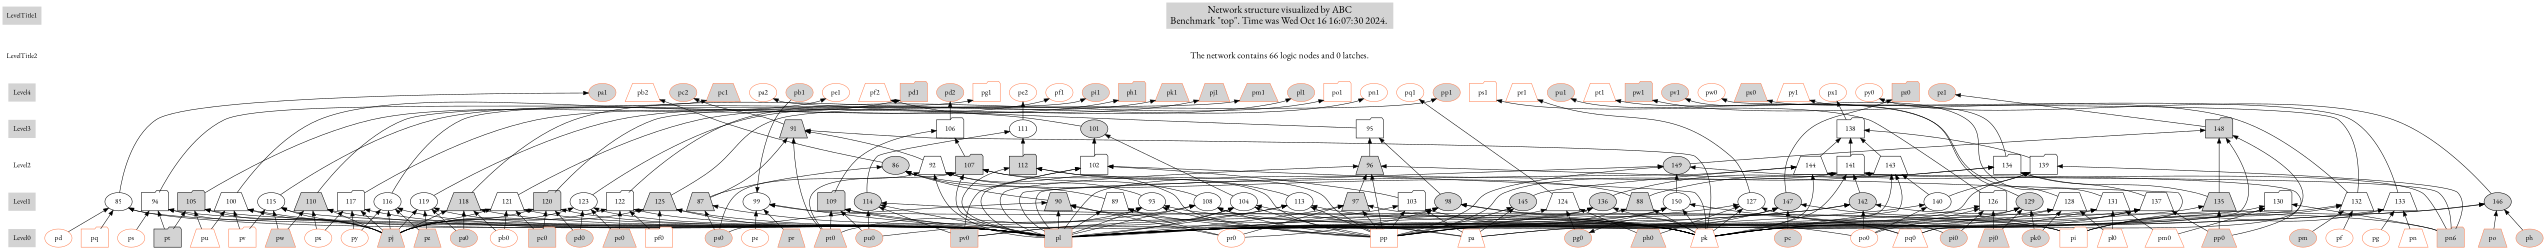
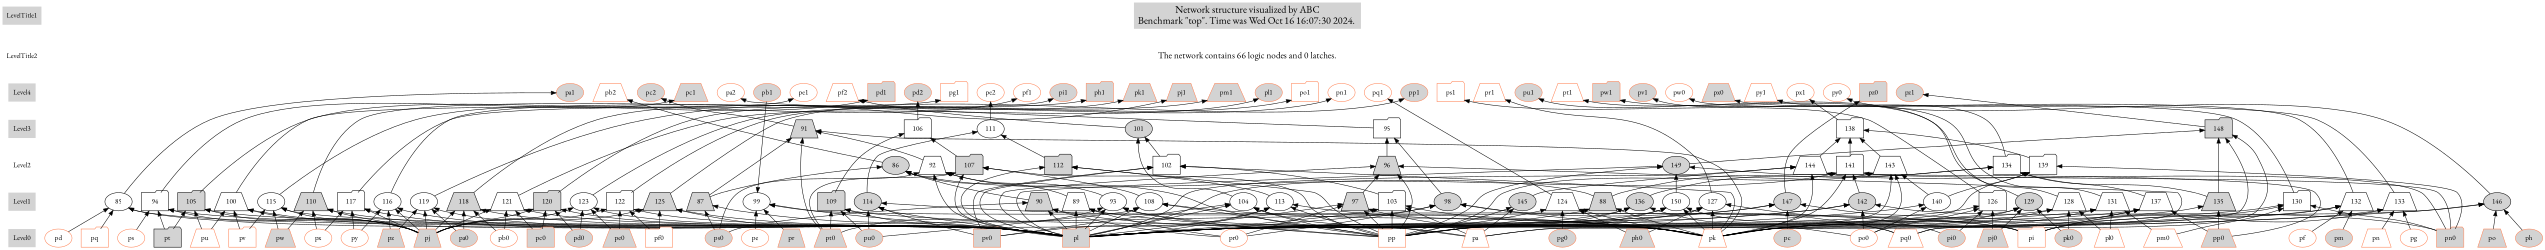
  digraph {
    fontname="EB Garamond"
    node [fillcolor=white fontname="EB Garamond" shape=ellipse style=filled color=coral]
    edge [dir=back fontname="EB Garamond" style=solid]
    LevelTitle1 [fillcolor=lightgrey shape=plaintext color=""]
    LevelTitle2 [shape=plaintext color=""]
    Level4 [fillcolor=lightgrey shape=plaintext color=""]
    Level3 [fillcolor=lightgrey shape=plaintext color=""]
    Level2 [shape=plaintext color=""]
    Level1 [fillcolor=lightgrey shape=plaintext color=""]
    Level0 [fillcolor=lightgrey shape=plaintext color=""]
    n8 [fillcolor=lightgrey fontsize=20 label="Network structure visualized by ABC\nBenchmark \"top\". Time was Wed Oct 16 16:07:30 2024. " shape=plaintext color=""]
    n9 [fontsize=18 label="The network contains 66 logic nodes and 0 latches.\n" shape=plaintext color=""]
    n10 [fillcolor=lightgrey label=pa1]
    n11 [label=pb2 shape=trapezium]
    n12 [fillcolor=lightgrey label=pc2]
    n13 [fillcolor=lightgrey label=pc1 shape=trapezium]
    n14 [label=pa2]
    n15 [fillcolor=lightgrey label=pb1]
    n16 [label=pe1]
    n17 [label=pf2 shape=trapezium]
    n18 [fillcolor=lightgrey label=pd1 shape=folder]
    n19 [fillcolor=lightgrey label=pd2]
    n20 [label=pg1 shape=folder]
    n21 [label=pe2]
    n22 [label=pf1]
    n23 [fillcolor=lightgrey label=pi1]
    n24 [fillcolor=lightgrey label=ph1 shape=folder]
    n25 [fillcolor=lightgrey label=pk1 shape=trapezium]
    n26 [fillcolor=lightgrey label=pj1 shape=trapezium]
    n27 [fillcolor=lightgrey label=pm1 shape=trapezium]
    n28 [fillcolor=lightgrey label=pl1]
    n29 [label=po1 shape=folder]
    n30 [label=pn1]
    n31 [label=pq1]
    n32 [fillcolor=lightgrey label=pp1]
    n33 [label=ps1 shape=folder]
    n34 [label=pr1 shape=trapezium]
    n35 [fillcolor=lightgrey label=pu1]
    n36 [label=pt1 shape=trapezium]
    n37 [fillcolor=lightgrey label=pw1 shape=folder]
    n38 [fillcolor=lightgrey label=pv1]
    n39 [label=pw0]
    n40 [fillcolor=lightgrey label=px0 shape=trapezium]
    n41 [label=py1 shape=trapezium]
    n42 [label=px1]
    n43 [label=py0]
    n44 [fillcolor=lightgrey label=pz0 shape=folder]
    n45 [fillcolor=lightgrey label=pz1]
    n46 [fillcolor=lightgrey label="91\n" shape=trapezium color=""]
    n47 [label="95\n" shape=folder color=""]
    n48 [fillcolor=lightgrey label="101\n" color=""]
    n49 [label="106\n" shape=folder color=""]
    n50 [label="111\n" color=""]
    n51 [label="138\n" shape=folder color=""]
    n52 [fillcolor=lightgrey label="148\n" shape=folder color=""]
    n53 [fillcolor=lightgrey label="86\n" color=""]
    n54 [label="92\n" shape=trapezium color=""]
    n55 [fillcolor=lightgrey label="96\n" shape=trapezium color=""]
    n56 [label="102\n" shape=folder color=""]
    n57 [fillcolor=lightgrey label="107\n" shape=folder color=""]
    n58 [fillcolor=lightgrey label="112\n" shape=folder color=""]
    n59 [label="134\n" shape=folder color=""]
    n60 [label="139\n" shape=folder color=""]
    n61 [label="141\n" shape=folder color=""]
    n62 [label="143\n" shape=trapezium color=""]
    n63 [label="144\n" shape=trapezium color=""]
    n64 [fillcolor=lightgrey label="149\n" color=""]
    n65 [label="85\n" color=""]
    n66 [fillcolor=lightgrey label="87\n" shape=trapezium color=""]
    n67 [fillcolor=lightgrey label="88\n" shape=trapezium color=""]
    n68 [label="89\n" shape=trapezium color=""]
    n69 [fillcolor=lightgrey label="90\n" shape=trapezium color=""]
    n70 [label="93\n" color=""]
    n71 [label="94\n" shape=folder color=""]
    n72 [fillcolor=lightgrey label="97\n" shape=trapezium color=""]
    n73 [fillcolor=lightgrey label="98\n" color=""]
    n74 [label="99\n" color=""]
    n75 [label="100\n" shape=trapezium color=""]
    n76 [label="103\n" shape=folder color=""]
    n77 [label="104\n" color=""]
    n78 [fillcolor=lightgrey label="105\n" shape=folder color=""]
    n79 [label="108\n" color=""]
    n80 [fillcolor=lightgrey label="109\n" shape=folder color=""]
    n81 [fillcolor=lightgrey label="110\n" shape=trapezium color=""]
    n82 [label="113\n" color=""]
    n83 [fillcolor=lightgrey label="114\n" color=""]
    n84 [label="115\n" color=""]
    n85 [label="116\n" color=""]
    n86 [label="117\n" shape=folder color=""]
    n87 [fillcolor=lightgrey label="118\n" shape=trapezium color=""]
    n88 [label="119\n" color=""]
    n89 [fillcolor=lightgrey label="120\n" shape=folder color=""]
    n90 [label="121\n" shape=trapezium color=""]
    n91 [label="122\n" shape=folder color=""]
    n92 [label="123\n" color=""]
    n93 [label="124\n" shape=trapezium color=""]
    n94 [fillcolor=lightgrey label="125\n" shape=trapezium color=""]
    n95 [label="126\n" shape=folder color=""]
    n96 [label="127\n" color=""]
    n97 [label="128\n" shape=trapezium color=""]
    n98 [fillcolor=lightgrey label="129\n" color=""]
    n99 [label="130\n" shape=folder color=""]
    n100 [label="131\n" shape=trapezium color=""]
    n101 [label="132\n" shape=trapezium color=""]
    n102 [label="133\n" shape=trapezium color=""]
    n103 [fillcolor=lightgrey label="135\n" shape=trapezium color=""]
    n104 [fillcolor=lightgrey label="136\n" color=""]
    n105 [label="137\n" shape=trapezium color=""]
    n106 [label="140\n" color=""]
    n107 [fillcolor=lightgrey label="142\n" color=""]
    n108 [fillcolor=lightgrey label="145\n" color=""]
    n109 [fillcolor=lightgrey label="146\n" color=""]
    n110 [fillcolor=lightgrey label="147\n" color=""]
    n111 [label="150\n" color=""]
    n112 [label=pp shape=folder]
    n113 [fillcolor=lightgrey label=pa0]
    n114 [label=pq shape=folder]
    n115 [label=pb0]
    n116 [fillcolor=lightgrey label=pr shape=trapezium]
    n117 [fillcolor=lightgrey label=pc0 shape=folder]
    n118 [label=ps]
    n119 [fillcolor=lightgrey label=pd0]
    n120 [color=black fillcolor=lightgrey label=pt shape=folder]
    n121 [fillcolor=lightgrey label=pe0 shape=trapezium]
    n122 [label=pu shape=trapezium]
    n123 [label=pf0 shape=folder]
    n124 [label=pv shape=folder]
    n125 [fillcolor=lightgrey label=pg0]
    n126 [fillcolor=lightgrey label=pw shape=trapezium]
    n127 [fillcolor=lightgrey label=ph0 shape=trapezium]
    n128 [label=px]
    n129 [fillcolor=lightgrey label=pi0]
    n130 [label=py]
    n131 [fillcolor=lightgrey label=pj0 shape=trapezium]
    n132 [fillcolor=lightgrey label=pz shape=trapezium]
    n133 [fillcolor=lightgrey label=pk0]
    n134 [label=pl0 shape=trapezium]
    n135 [label=pm0 shape=trapezium]
-   n136 [fillcolor=lightgrey label=pn6 shape=folder]
+   n136 [fillcolor=lightgrey label=pn0 shape=folder]
    n137 [label=po0]
    n138 [fillcolor=lightgrey label=pp0 shape=trapezium]
    n139 [label=pa shape=trapezium]
    n140 [label=pq0 shape=trapezium]
    n141 [label=pr0]
    n142 [fillcolor=lightgrey label=pc]
    n143 [fillcolor=lightgrey label=ps0]
    n144 [label=pd]
    n145 [fillcolor=lightgrey label=pt0 shape=trapezium]
    n146 [label=pe]
    n147 [fillcolor=lightgrey label=pu0]
    n148 [label=pf]
    n149 [fillcolor=lightgrey label=pv0 shape=folder]
    n150 [label=pg]
    n151 [fillcolor=lightgrey label=ph]
    n152 [label=pi shape=folder]
    n153 [fillcolor=lightgrey label=pj shape=trapezium]
    n154 [label=pk shape=trapezium]
    n155 [fillcolor=lightgrey label=pl shape=folder]
    n156 [fillcolor=lightgrey label=pm]
    n157 [label=pn shape=trapezium]
    n158 [fillcolor=lightgrey label=po shape=trapezium]
    subgraph sub_1 {
      LevelTitle1
      LevelTitle2
      Level4
      Level3
      Level2
      Level1
      Level0
    }
    subgraph sub_2 {
      rank=same
      LevelTitle1
      n8
    }
    subgraph sub_3 {
      rank=same
      LevelTitle2
      n9
    }
    subgraph sub_4 {
      rank=same
      Level4
      n10
      n11
      n12
      n13
      n14
      n15
      n16
      n17
      n18
      n19
      n20
      n21
      n22
      n23
      n24
      n25
      n26
      n27
      n28
      n29
      n30
      n31
      n32
      n33
      n34
      n35
      n36
      n37
      n38
      n39
      n40
      n41
      n42
      n43
      n44
      n45
    }
    subgraph sub_5 {
      rank=same
      Level3
      n46
      n47
      n48
      n49
      n50
      n51
      n52
    }
    subgraph sub_6 {
      rank=same
      Level2
      n53
      n54
      n55
      n56
      n57
      n58
      n59
      n60
      n61
      n62
      n63
      n64
    }
    subgraph sub_7 {
      rank=same
      Level1
      n65
      n66
      n67
      n68
      n69
      n70
      n71
      n72
      n73
      n74
      n75
      n76
      n77
      n78
      n79
      n80
      n81
      n82
      n83
      n84
      n85
      n86
      n87
      n88
      n89
      n90
      n91
      n92
      n93
      n94
      n95
      n96
      n97
      n98
      n99
      n100
      n101
      n102
      n103
      n104
      n105
      n106
      n107
      n108
      n109
      n110
      n111
    }
    subgraph sub_8 {
      rank=same
      Level0
      n112
      n113
      n114
      n115
      n116
      n117
      n118
      n119
      n120
      n121
      n122
      n123
      n124
      n125
      n126
      n127
      n128
      n129
      n130
      n131
      n132
      n133
      n134
      n135
      n136
      n137
      n138
      n139
      n140
      n141
      n142
      n143
      n144
      n145
      n146
      n147
      n148
      n149
      n150
      n151
      n152
      n153
      n154
      n155
      n156
      n157
      n158
    }
    LevelTitle1 -> LevelTitle2 [style=invis]
    LevelTitle2 -> Level4 [style=invis]
    Level4 -> Level3 [style=invis]
    Level3 -> Level2 [style=invis]
    Level2 -> Level1 [style=invis]
    Level1 -> Level0 [style=invis]
    n8 -> n9 [style=invis]
    n9 -> n10 [style=invis]
    n9 -> n11 [style=invis]
    n9 -> n12 [style=invis]
    n9 -> n13 [style=invis]
    n9 -> n14 [style=invis]
    n9 -> n15 [style=invis]
    n9 -> n16 [style=invis]
    n9 -> n17 [style=invis]
    n9 -> n18 [style=invis]
    n9 -> n19 [style=invis]
    n9 -> n20 [style=invis]
    n9 -> n21 [style=invis]
    n9 -> n22 [style=invis]
    n9 -> n23 [style=invis]
    n9 -> n24 [style=invis]
    n9 -> n25 [style=invis]
    n9 -> n26 [style=invis]
    n9 -> n27 [style=invis]
    n9 -> n28 [style=invis]
    n9 -> n29 [style=invis]
    n9 -> n30 [style=invis]
    n9 -> n31 [style=invis]
    n9 -> n32 [style=invis]
    n9 -> n33 [style=invis]
    n9 -> n34 [style=invis]
    n9 -> n35 [style=invis]
    n9 -> n36 [style=invis]
    n9 -> n37 [style=invis]
    n9 -> n38 [style=invis]
    n9 -> n39 [style=invis]
    n9 -> n40 [style=invis]
    n9 -> n41 [style=invis]
    n9 -> n42 [style=invis]
    n9 -> n43 [style=invis]
    n9 -> n44 [style=invis]
    n9 -> n45 [style=invis]
    n10 -> n11 [style=invis]
    n10 -> n65
    n11 -> n12 [style=invis]
    n11 -> n53
    n12 -> n13 [style=invis]
    n12 -> n46
    n13 -> n14 [style=invis]
    n13 -> n71
    n14 -> n15 [style=invis]
    n14 -> n47
    n15 -> n16 [style=invis]
    n16 -> n17 [style=invis]
    n16 -> n75
    n17 -> n18 [style=invis]
    n17 -> n48
    n18 -> n19 [style=invis]
    n18 -> n78
    n19 -> n20 [style=invis]
    n19 -> n49
    n20 -> n21 [style=invis]
    n20 -> n81
    n21 -> n22 [style=invis]
    n21 -> n50
    n22 -> n23 [style=invis]
    n22 -> n84
    n23 -> n24 [style=invis]
    n23 -> n85
    n24 -> n25 [style=invis]
    n24 -> n86
    n25 -> n26 [style=invis]
    n25 -> n87
    n26 -> n27 [style=invis]
    n26 -> n88
    n27 -> n28 [style=invis]
    n27 -> n89
    n28 -> n29 [style=invis]
    n28 -> n90
    n29 -> n30 [style=invis]
    n29 -> n91
    n30 -> n31 [style=invis]
    n30 -> n92
    n31 -> n32 [style=invis]
    n31 -> n93
    n32 -> n33 [style=invis]
    n32 -> n94
    n33 -> n34 [style=invis]
    n33 -> n95
    n34 -> n35 [style=invis]
    n34 -> n96
    n35 -> n36 [style=invis]
    n35 -> n97
    n36 -> n37 [style=invis]
    n36 -> n98
    n37 -> n38 [style=invis]
-   n37 -> n101
+   n37 -> n99
    n38 -> n39 [style=invis]
    n38 -> n100
    n39 -> n40 [style=invis]
    n39 -> n101
    n40 -> n41 [style=invis]
    n40 -> n102
    n41 -> n42 [style=invis]
    n41 -> n59
    n42 -> n43 [style=invis]
    n42 -> n51
    n43 -> n44 [style=invis]
    n43 -> n109
    n44 -> n45 [style=invis]
    n44 -> n110
    n45 -> n52
    n46 -> n54
    n46 -> n66
    n46 -> n145
    n46 -> n154
    n47 -> n55
    n47 -> n73
    n48 -> n56
    n48 -> n77
    n49 -> n57
    n49 -> n80
    n50 -> n58
    n50 -> n83
    n51 -> n60
    n51 -> n61
    n51 -> n62
    n51 -> n63
    n52 -> n64
    n52 -> n103
    n52 -> n140
    n52 -> n154
    n53 -> n66
    n53 -> n67
    n53 -> n68
    n53 -> n69
    n54 -> n70
    n54 -> n112
    n54 -> n143
    n54 -> n155
    n55 -> n72
    n55 -> n112
    n55 -> n140
    n55 -> n155
    n56 -> n76
    n56 -> n149
    n56 -> n154
    n56 -> n155
    n57 -> n79
    n57 -> n112
    n57 -> n145
    n57 -> n155
    n58 -> n82
    n58 -> n112
    n58 -> n155
    n59 -> n67
    n59 -> n103
    n59 -> n104
    n59 -> n105
    n60 -> n106
    n60 -> n136
    n60 -> n139
    n61 -> n107
    n61 -> n136
    n61 -> n154
    n61 -> n155
    n62 -> n106
    n62 -> n112
    n62 -> n139
    n62 -> n154
    n63 -> n108
    n63 -> n136
    n63 -> n154
    n63 -> n155
    n64 -> n111
    n64 -> n112
    n64 -> n138
    n64 -> n155
    n65 -> n114
    n65 -> n144
    n65 -> n152
    n65 -> n155
    n66 -> n143
    n66 -> n155
    n67 -> n112
    n67 -> n154
    n68 -> n112
    n68 -> n141
    n68 -> n155
    n69 -> n141
    n69 -> n143
    n69 -> n154
    n69 -> n155
    n70 -> n112
    n70 -> n145
    n70 -> n154
    n70 -> n155
    n71 -> n118
    n71 -> n120
    n71 -> n153
    n71 -> n155
    n72 -> n112
    n72 -> n141
    n72 -> n154
    n72 -> n155
    n73 -> n140
    n73 -> n141
    n73 -> n154
    n73 -> n155
    n74 -> n15
    n74 -> n116
    n74 -> n146
    n74 -> n152
    n74 -> n155
    n75 -> n122
    n75 -> n124
    n75 -> n153
    n75 -> n155
    n76 -> n112
    n76 -> n139
    n76 -> n154
    n76 -> n155
    n77 -> n112
    n77 -> n139
    n77 -> n149
    n77 -> n155
    n78 -> n120
    n78 -> n122
    n78 -> n153
    n78 -> n155
    n79 -> n112
    n79 -> n147
    n79 -> n154
    n79 -> n155
    n80 -> n145
    n80 -> n147
    n80 -> n154
    n80 -> n155
    n81 -> n126
    n81 -> n128
    n81 -> n153
    n81 -> n155
    n82 -> n112
    n82 -> n149
    n82 -> n154
    n82 -> n155
    n83 -> n147
    n83 -> n149
    n83 -> n154
    n83 -> n155
    n84 -> n124
    n84 -> n126
    n84 -> n153
    n84 -> n155
    n85 -> n130
    n85 -> n132
    n85 -> n153
    n85 -> n155
    n86 -> n128
    n86 -> n130
    n86 -> n153
    n86 -> n155
    n87 -> n113
    n87 -> n115
    n87 -> n153
    n87 -> n155
    n88 -> n113
    n88 -> n132
    n88 -> n153
    n88 -> n155
    n89 -> n117
    n89 -> n119
    n89 -> n153
    n89 -> n155
    n90 -> n115
    n90 -> n117
    n90 -> n153
    n90 -> n155
    n91 -> n121
    n91 -> n123
    n91 -> n153
    n91 -> n155
    n92 -> n119
    n92 -> n121
    n92 -> n153
    n92 -> n155
    n93 -> n125
    n93 -> n127
-   n125 -> n154
+   n93 -> n154
    n93 -> n155
    n94 -> n123
    n94 -> n139
    n94 -> n153
    n94 -> n155
    n95 -> n129
    n95 -> n131
    n95 -> n154
    n95 -> n155
    n96 -> n127
    n96 -> n129
    n96 -> n154
    n96 -> n155
    n97 -> n133
    n97 -> n134
    n97 -> n154
    n97 -> n155
    n98 -> n131
    n98 -> n133
    n98 -> n154
    n98 -> n155
    n99 -> n135
    n99 -> n136
    n99 -> n154
    n99 -> n155
    n100 -> n134
    n100 -> n135
    n100 -> n154
    n100 -> n155
    n101 -> n148
    n101 -> n152
    n101 -> n155
    n101 -> n156
    n102 -> n150
    n102 -> n152
    n102 -> n155
    n102 -> n157
    n103 -> n138
    n103 -> n155
    n104 -> n112
    n104 -> n137
    n104 -> n155
    n105 -> n137
    n105 -> n138
    n105 -> n154
    n105 -> n155
    n106 -> n137
    n106 -> n155
    n107 -> n112
    n107 -> n136
    n107 -> n137
    n107 -> n155
    n108 -> n112
    n108 -> n139
    n109 -> n151
    n109 -> n152
    n109 -> n155
    n109 -> n158
    n110 -> n112
    n110 -> n142
    n110 -> n152
    n110 -> n155
    n111 -> n112
    n111 -> n140
    n111 -> n154
    n111 -> n155
  }
